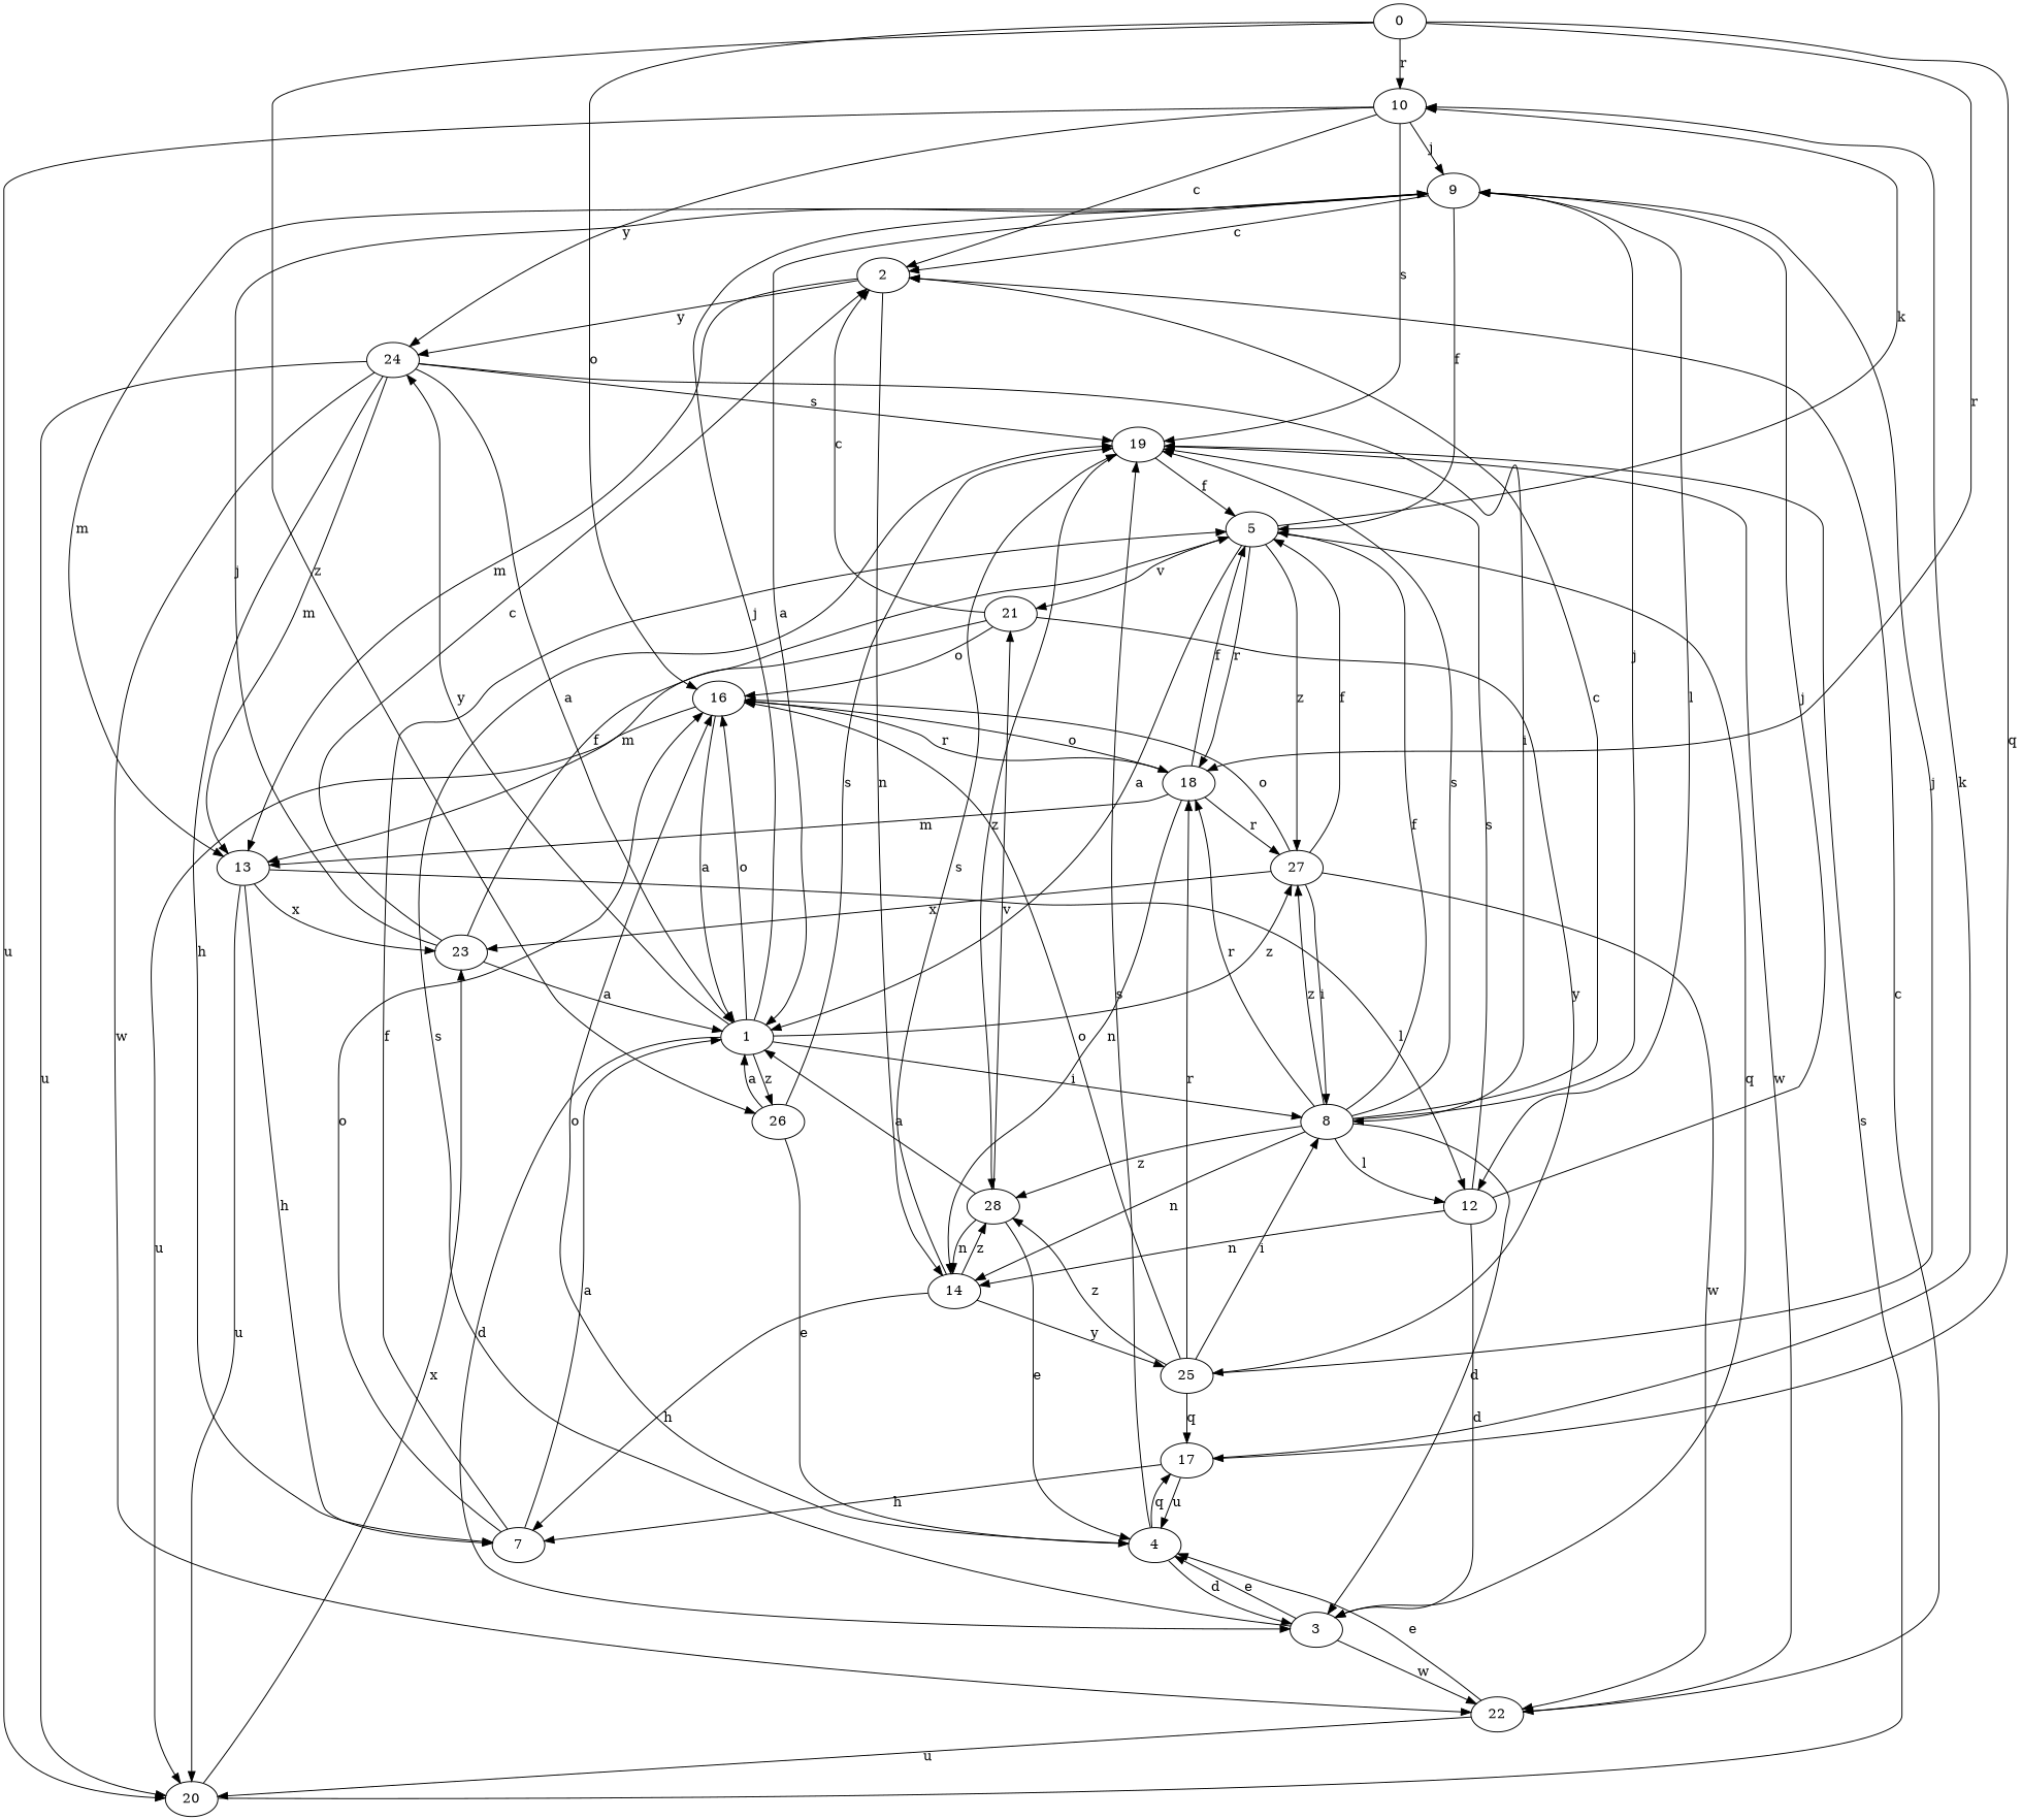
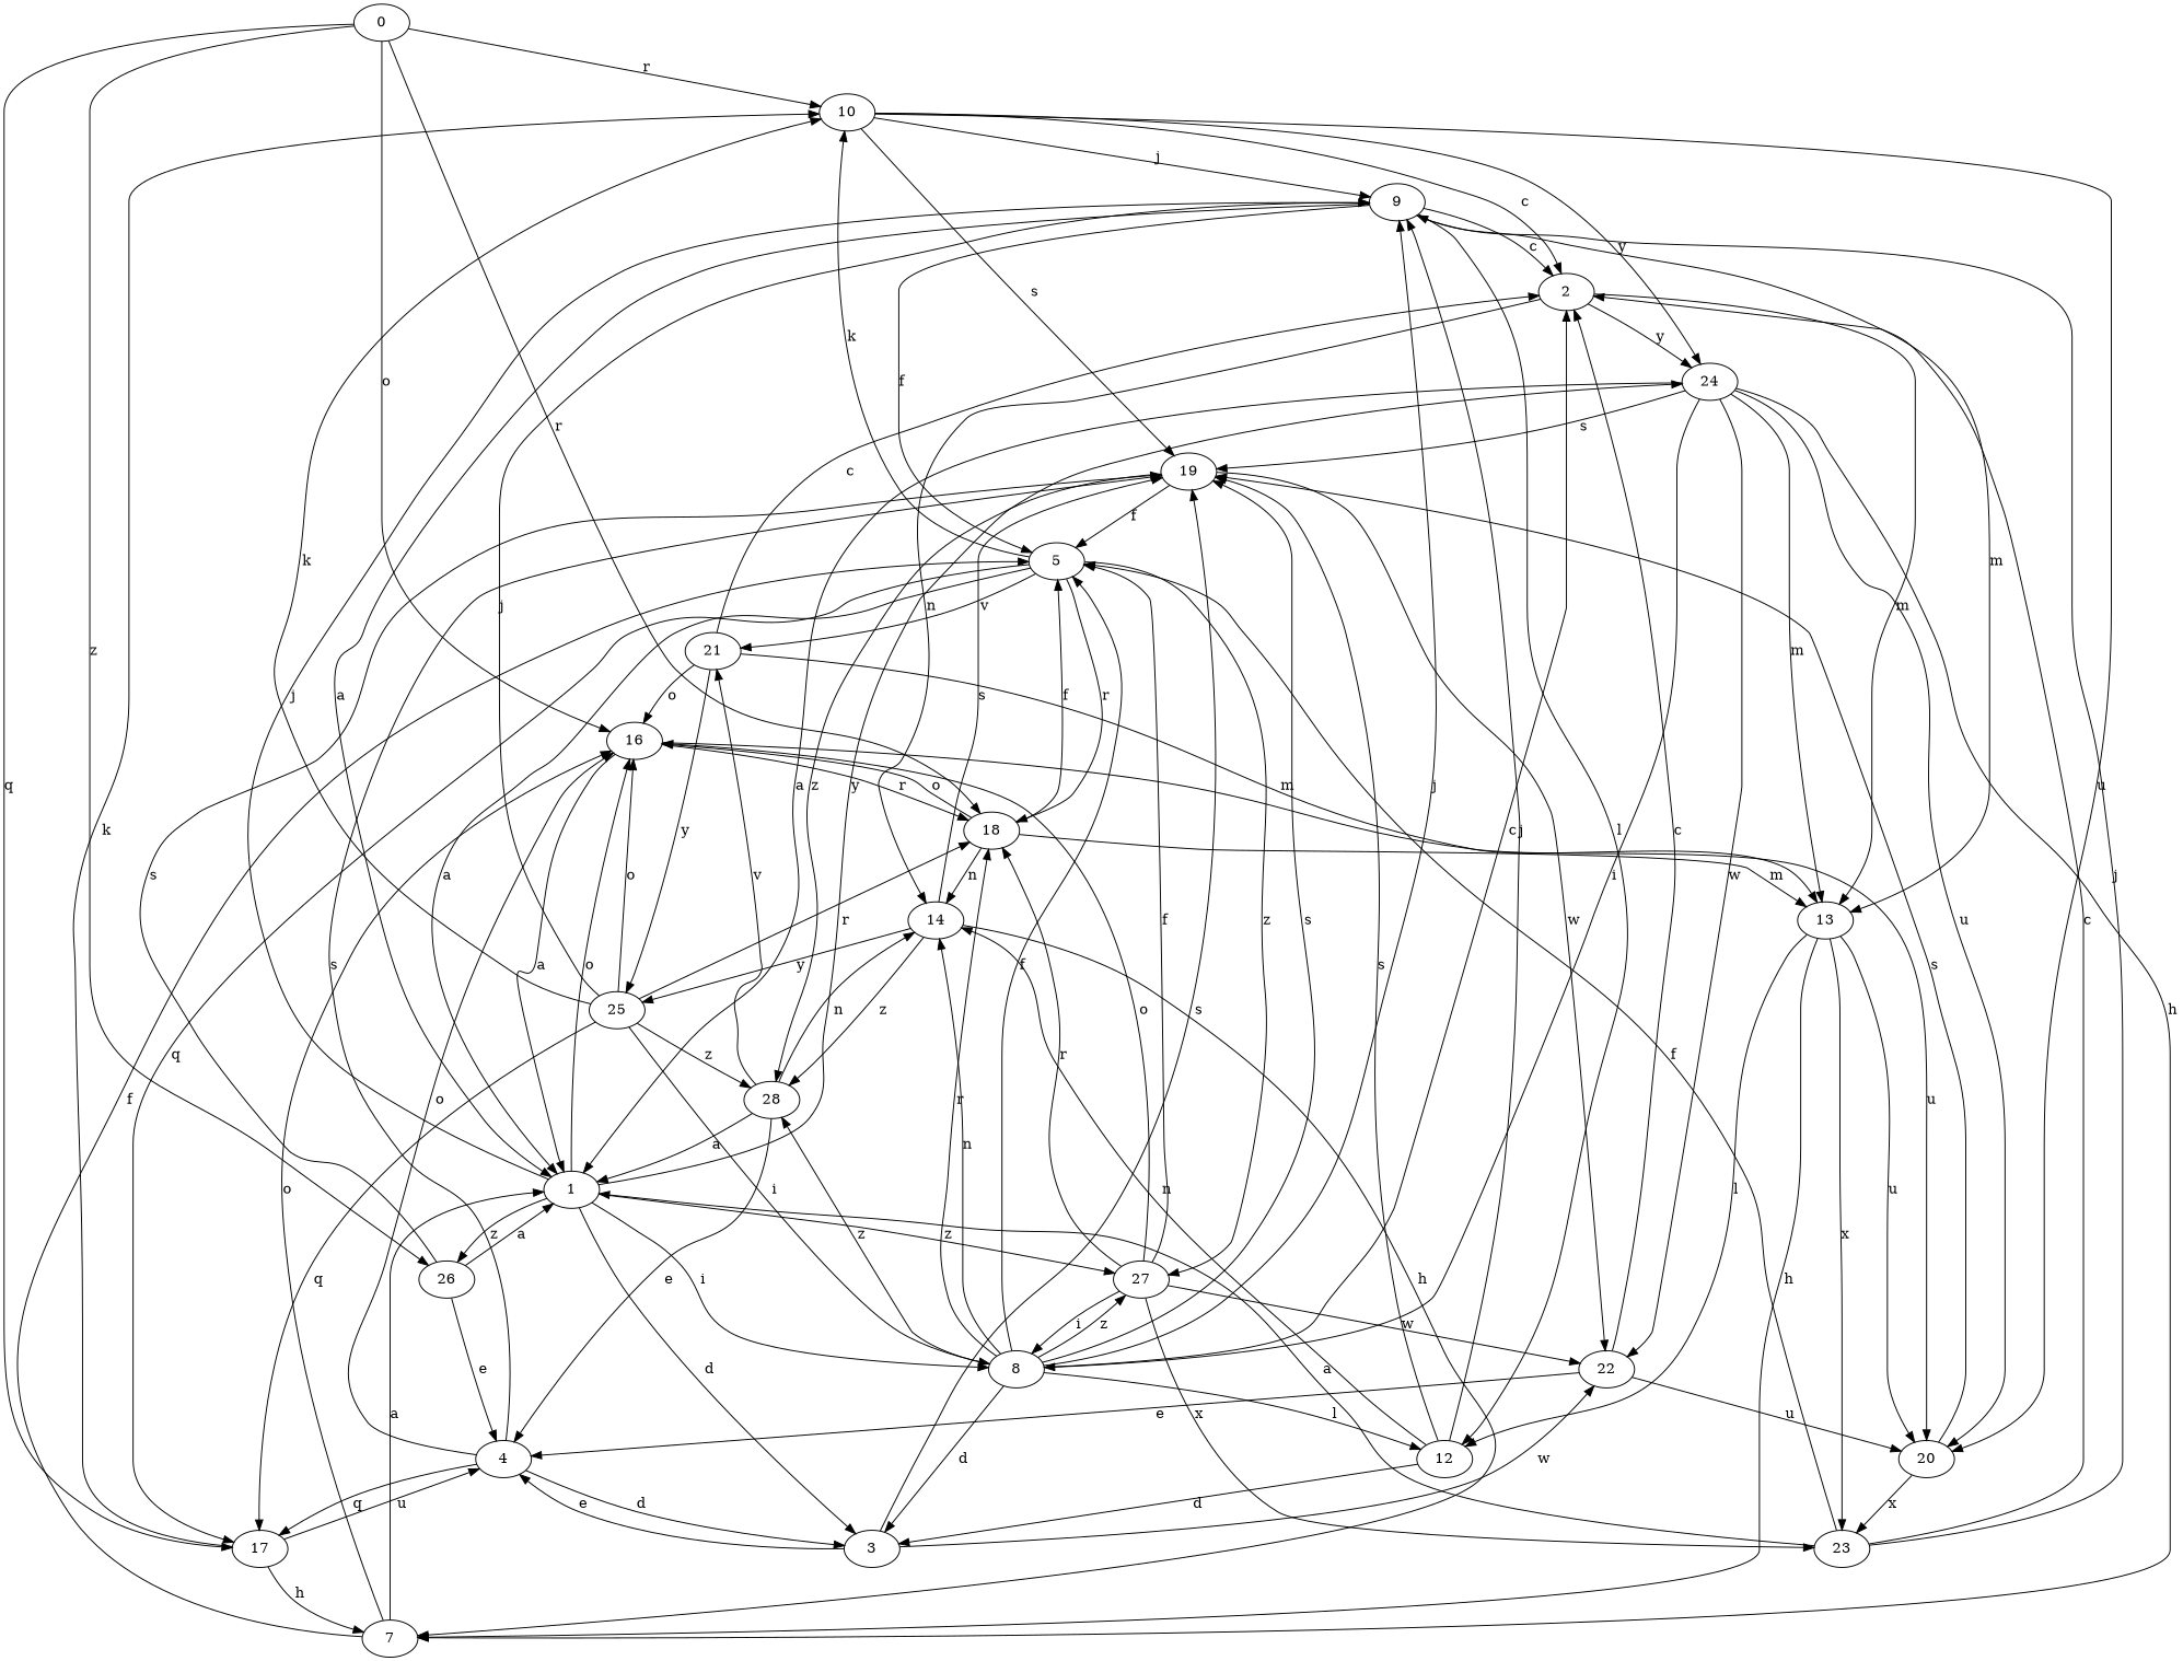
  strict digraph {
    0
    10
    16
    17
    18
    26
    9
    24
    2
    19
    20
    1
    4
    7
    13
    14
    5
    3
    8
    27
    22
    12
    28
    23
    25
    21
    0 -> 10 [label=r]
    0 -> 16 [label=o]
    0 -> 17 [label=q]
    0 -> 18 [label=r]
    0 -> 26 [label=z]
    10 -> 9 [label=j]
    10 -> 24 [label=y]
    10 -> 2 [label=c]
    10 -> 19 [label=s]
    10 -> 20 [label=u]
    16 -> 18 [label=r]
    16 -> 20 [label=u]
    16 -> 1 [label=a]
    17 -> 10 [label=k]
    17 -> 4 [label=u]
    17 -> 7 [label=h]
    18 -> 16 [label=o]
    18 -> 13 [label=m]
    18 -> 14 [label=n]
    18 -> 5 [label=f]
    26 -> 19 [label=s]
    26 -> 1 [label=a]
    26 -> 4 [label=e]
    9 -> 2 [label=c]
    9 -> 1 [label=a]
    9 -> 13 [label=m]
    9 -> 5 [label=f]
    9 -> 12 [label=l]
    24 -> 19 [label=s]
    24 -> 20 [label=u]
    24 -> 1 [label=a]
    24 -> 7 [label=h]
    24 -> 13 [label=m]
    24 -> 8 [label=i]
    24 -> 22 [label=w]
    2 -> 24 [label=y]
    2 -> 13 [label=m]
    2 -> 14 [label=n]
    19 -> 5 [label=f]
    19 -> 22 [label=w]
    19 -> 28 [label=z]
    20 -> 19 [label=s]
    20 -> 23 [label=x]
    1 -> 16 [label=o]
    1 -> 26 [label=z]
    1 -> 9 [label=j]
    1 -> 24 [label=y]
    1 -> 3 [label=d]
    1 -> 8 [label=i]
    1 -> 27 [label=z]
    4 -> 16 [label=o]
    4 -> 17 [label=q]
    4 -> 19 [label=s]
    4 -> 3 [label=d]
    7 -> 16 [label=o]
    7 -> 1 [label=a]
    7 -> 5 [label=f]
    13 -> 20 [label=u]
    13 -> 7 [label=h]
    13 -> 12 [label=l]
    13 -> 23 [label=x]
    14 -> 19 [label=s]
    14 -> 7 [label=h]
    14 -> 28 [label=z]
    14 -> 25 [label=y]
    5 -> 10 [label=k]
-   5 -> 3 [label=q]
+   5 -> 17 [label=q]
    5 -> 18 [label=r]
    5 -> 1 [label=a]
    5 -> 27 [label=z]
    5 -> 21 [label=v]
    3 -> 19 [label=s]
    3 -> 4 [label=e]
    3 -> 22 [label=w]
    8 -> 18 [label=r]
    8 -> 9 [label=j]
    8 -> 2 [label=c]
    8 -> 19 [label=s]
    8 -> 14 [label=n]
    8 -> 5 [label=f]
    8 -> 3 [label=d]
    8 -> 27 [label=z]
    8 -> 12 [label=l]
    8 -> 28 [label=z]
    27 -> 16 [label=o]
-   18 -> 27 [label=r]
+   27 -> 18 [label=r]
    27 -> 5 [label=f]
    27 -> 8 [label=i]
    27 -> 22 [label=w]
    27 -> 23 [label=x]
    22 -> 2 [label=c]
    22 -> 20 [label=u]
    22 -> 4 [label=e]
    12 -> 9 [label=j]
    12 -> 19 [label=s]
    12 -> 14 [label=n]
    12 -> 3 [label=d]
    28 -> 1 [label=a]
    28 -> 4 [label=e]
    28 -> 14 [label=n]
    28 -> 21 [label=v]
    23 -> 9 [label=j]
    23 -> 2 [label=c]
    23 -> 1 [label=a]
    23 -> 5 [label=f]
+   25 -> 10 [label=k]
    25 -> 16 [label=o]
    25 -> 17 [label=q]
    25 -> 18 [label=r]
    25 -> 9 [label=j]
    25 -> 8 [label=i]
    25 -> 28 [label=z]
    21 -> 16 [label=o]
    21 -> 2 [label=c]
    21 -> 13 [label=m]
    21 -> 25 [label=y]
  }
